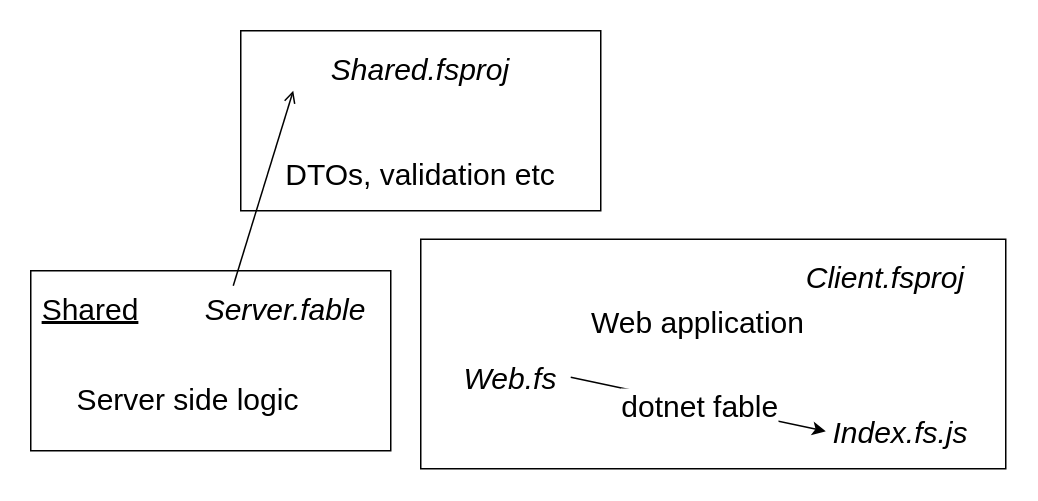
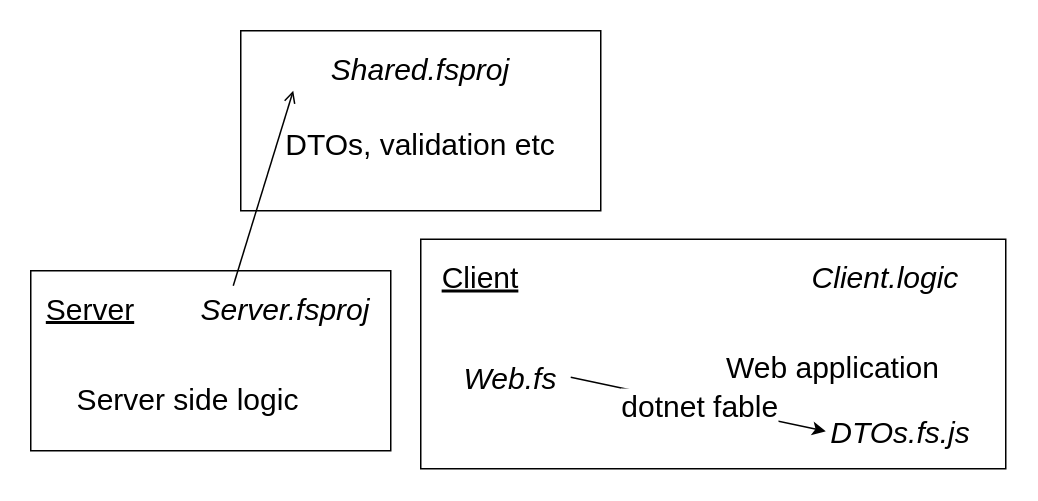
  <mxCell id="0" />
  <mxCell id="1" parent="0" />
  <mxCell id="2" value="" style="rounded=0;whiteSpace=wrap;html=1;" vertex="1" parent="1"><mxGeometry x="20" y="180" width="240" height="120" as="geometry" /></mxCell>
- <mxCell id="3" value="&lt;font style=&quot;font-size: 20px&quot;&gt;&lt;u&gt;Shared&lt;/u&gt;&lt;/font&gt;" style="text;html=1;strokeColor=none;fillColor=none;align=center;verticalAlign=middle;whiteSpace=wrap;rounded=0;" vertex="1" parent="1"><mxGeometry x="30" y="190" width="60" height="30" as="geometry" /></mxCell>
+ <mxCell id="3" value="&lt;font style=&quot;font-size: 20px&quot;&gt;&lt;u&gt;Server&lt;/u&gt;&lt;/font&gt;" style="text;html=1;strokeColor=none;fillColor=none;align=center;verticalAlign=middle;whiteSpace=wrap;rounded=0;" vertex="1" parent="1"><mxGeometry x="30" y="190" width="60" height="30" as="geometry" /></mxCell>
  <mxCell id="4" value="" style="rounded=0;whiteSpace=wrap;html=1;" vertex="1" parent="1"><mxGeometry x="280" y="159" width="390" height="153" as="geometry" /></mxCell>
- <mxCell id="6" value="&lt;i&gt;Server.fable&lt;/i&gt;" style="text;html=1;strokeColor=none;fillColor=none;align=center;verticalAlign=middle;whiteSpace=wrap;rounded=0;fontSize=20;" vertex="1" parent="1"><mxGeometry x="120" y="190" width="140" height="30" as="geometry" /></mxCell>
+ <mxCell id="5" value="&lt;font style=&quot;font-size: 20px&quot;&gt;&lt;u&gt;Client&lt;/u&gt;&lt;br&gt;&lt;/font&gt;" style="text;html=1;strokeColor=none;fillColor=none;align=center;verticalAlign=middle;whiteSpace=wrap;rounded=0;" vertex="1" parent="1"><mxGeometry x="290" y="169" width="60" height="30" as="geometry" /></mxCell>
+ <mxCell id="6" value="&lt;i&gt;Server.fsproj&lt;/i&gt;" style="text;html=1;strokeColor=none;fillColor=none;align=center;verticalAlign=middle;whiteSpace=wrap;rounded=0;fontSize=20;" vertex="1" parent="1"><mxGeometry x="120" y="190" width="140" height="30" as="geometry" /></mxCell>
  <mxCell id="7" value="" style="rounded=0;whiteSpace=wrap;html=1;" vertex="1" parent="1"><mxGeometry x="160" y="20" width="240" height="120" as="geometry" /></mxCell>
  <mxCell id="8" value="&lt;font style=&quot;font-size: 20px&quot;&gt;&lt;i&gt;Shared.fsproj&lt;/i&gt;&lt;/font&gt;" style="text;html=1;strokeColor=none;fillColor=none;align=center;verticalAlign=middle;whiteSpace=wrap;rounded=0;" vertex="1" parent="1"><mxGeometry x="195" y="30" width="170" height="30" as="geometry" /></mxCell>
  <mxCell id="9" value="" style="endArrow=open;html=1;rounded=0;fontSize=20;exitX=0.25;exitY=0;exitDx=0;exitDy=0;entryX=0;entryY=1;entryDx=0;entryDy=0;" edge="1" parent="1" source="6" target="8"><mxGeometry width="50" height="50" relative="1" as="geometry"><mxPoint x="90" y="510" as="sourcePoint" /><mxPoint x="100" y="100" as="targetPoint" /></mxGeometry></mxCell>
- <mxCell id="10" value="&lt;i&gt;Client.fsproj&lt;/i&gt;" style="text;html=1;strokeColor=none;fillColor=none;align=center;verticalAlign=middle;whiteSpace=wrap;rounded=0;fontSize=20;" vertex="1" parent="1"><mxGeometry x="520" y="169" width="140" height="30" as="geometry" /></mxCell>
- <mxCell id="11" value="DTOs, validation etc" style="text;html=1;strokeColor=none;fillColor=none;align=center;verticalAlign=middle;whiteSpace=wrap;rounded=0;fontSize=20;" vertex="1" parent="1"><mxGeometry x="180" y="100" width="200" height="30" as="geometry" /></mxCell>
+ <mxCell id="10" value="&lt;i&gt;Client.logic&lt;/i&gt;" style="text;html=1;strokeColor=none;fillColor=none;align=center;verticalAlign=middle;whiteSpace=wrap;rounded=0;fontSize=20;" vertex="1" parent="1"><mxGeometry x="520" y="169" width="140" height="30" as="geometry" /></mxCell>
+ <mxCell id="11" value="DTOs, validation etc" style="text;html=1;strokeColor=none;fillColor=none;align=center;verticalAlign=middle;whiteSpace=wrap;rounded=0;fontSize=20;" vertex="1" parent="1"><mxGeometry x="180" y="80" width="200" height="30" as="geometry" /></mxCell>
  <mxCell id="12" value="Server side logic" style="text;html=1;strokeColor=none;fillColor=none;align=center;verticalAlign=middle;whiteSpace=wrap;rounded=0;fontSize=20;" vertex="1" parent="1"><mxGeometry x="25" y="250" width="200" height="30" as="geometry" /></mxCell>
- <mxCell id="13" value="Web application" style="text;html=1;strokeColor=none;fillColor=none;align=center;verticalAlign=middle;whiteSpace=wrap;rounded=0;fontSize=20;" vertex="1" parent="1"><mxGeometry x="380" y="199" width="170" height="30" as="geometry" /></mxCell>
+ <mxCell id="13" value="Web application" style="text;html=1;strokeColor=none;fillColor=none;align=center;verticalAlign=middle;whiteSpace=wrap;rounded=0;fontSize=20;" vertex="1" parent="1"><mxGeometry x="470" y="229" width="170" height="30" as="geometry" /></mxCell>
  <mxCell id="14" value="&lt;i&gt;Web.fs&lt;/i&gt;" style="text;html=1;strokeColor=none;fillColor=none;align=center;verticalAlign=middle;whiteSpace=wrap;rounded=0;fontSize=20;" vertex="1" parent="1"><mxGeometry x="300" y="236" width="80" height="30" as="geometry" /></mxCell>
- <mxCell id="15" value="&lt;i&gt;Index.fs.js&lt;/i&gt;" style="text;html=1;strokeColor=none;fillColor=none;align=center;verticalAlign=middle;whiteSpace=wrap;rounded=0;fontSize=20;" vertex="1" parent="1"><mxGeometry x="550" y="272" width="100" height="30" as="geometry" /></mxCell>
+ <mxCell id="15" value="&lt;i&gt;DTOs.fs.js&lt;/i&gt;" style="text;html=1;strokeColor=none;fillColor=none;align=center;verticalAlign=middle;whiteSpace=wrap;rounded=0;fontSize=20;" vertex="1" parent="1"><mxGeometry x="550" y="272" width="100" height="30" as="geometry" /></mxCell>
  <mxCell id="16" value="" style="endArrow=classic;html=1;rounded=0;fontSize=20;exitX=1;exitY=0.5;exitDx=0;exitDy=0;entryX=0;entryY=0.5;entryDx=0;entryDy=0;" edge="1" parent="1" source="14" target="15"><mxGeometry relative="1" as="geometry"><mxPoint x="490" y="270.5" as="sourcePoint" /><mxPoint x="590" y="270.5" as="targetPoint" /></mxGeometry></mxCell>
  <mxCell id="17" value="dotnet fable" style="edgeLabel;resizable=0;html=1;align=center;verticalAlign=middle;fontSize=20;" connectable="0" vertex="1" parent="16"><mxGeometry relative="1" as="geometry" /></mxCell>
